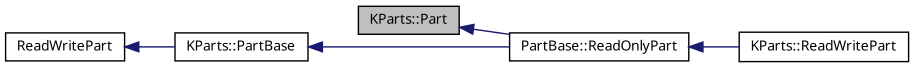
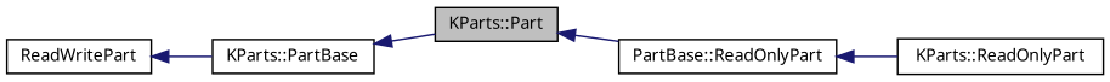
  digraph {
    fontname="Noto Sans"
    rankdir=LR
    node [color=black fillcolor=white fontname="Noto Sans" fontsize=10 shape=record style=filled]
    edge [color=midnightblue dir=back fontname="Noto Sans" fontsize=10 labelfontname=Helvetica labelfontsize=10 style=solid]
    n1 [fillcolor=grey75 fontcolor=black height=0.2 label="KParts::Part" width=0.4]
    n2 [height=0.2 label="PartBase::ReadOnlyPart" width=0.4]
-   n3 [height=0.2 label="KParts::ReadWritePart" width=0.4]
+   n3 [height=0.2 label="KParts::ReadOnlyPart" width=0.4]
    n4 [height=0.2 label="KParts::PartBase" width=0.4]
    n5 [height=0.2 label=ReadWritePart width=0.4]
    n1 -> n2
    n2 -> n3
-   n4 -> n2
+   n4 -> n1
    n5 -> n4
  }
